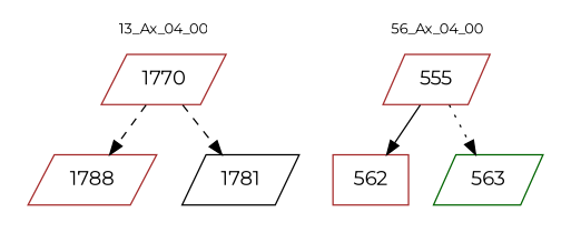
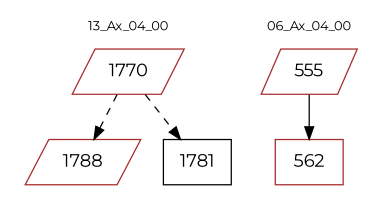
  digraph {
    fontname=Montserrat
    node [color=brown fontname=Montserrat shape=parallelogram]
    edge [color=black fontname=Montserrat style=dashed]
    n1 [label=1770]
    n2 [label=1788]
-   n3 [color=black label=1781]
+   n3 [color=black label=1781 shape=box]
    n4 [label=555]
    n5 [label=562 shape=box]
-   n6 [color=darkgreen label=563]
    subgraph cluster_1 {
      color=white
      fontsize=10
      label="13_Ax_04_00"
      n1
      n2
      n3
    }
    subgraph cluster_2 {
      color=white
      fontsize=10
-     label="56_Ax_04_00"
+     label="06_Ax_04_00"
      n4
      n5
-     n6
    }
    n1 -> n2
    n1 -> n3
    n4 -> n5 [style=solid]
-   n4 -> n6 [style=dotted]
  }
